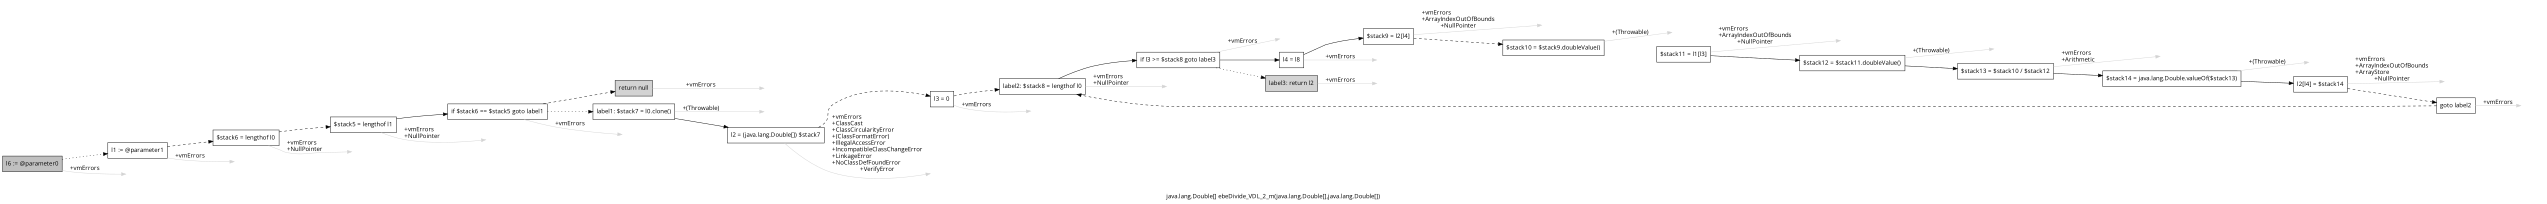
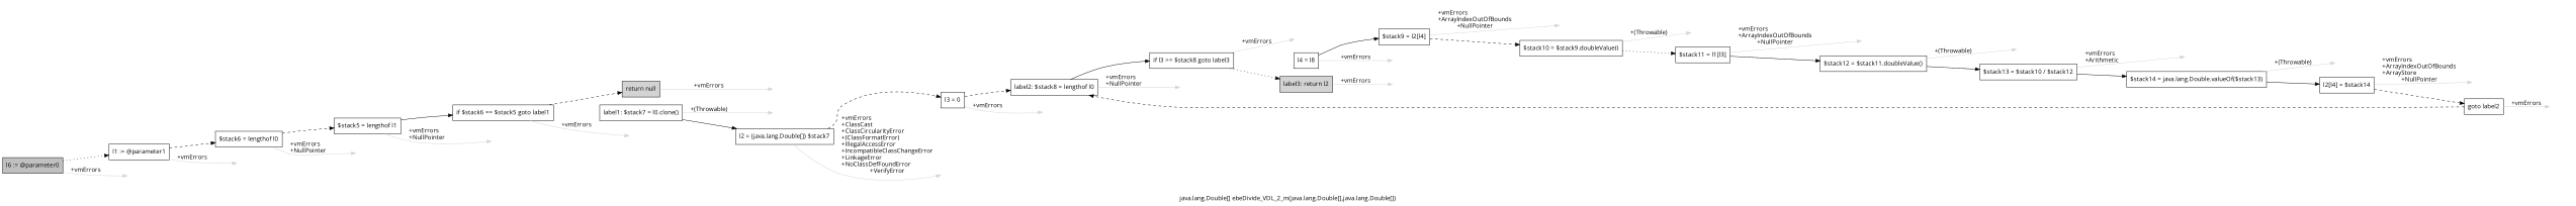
  digraph {
    fontname="Open Sans"
    label="java.lang.Double[] ebeDivide_VDL_2_m(java.lang.Double[],java.lang.Double[])"
    rankdir=LR
    node [fontname="Open Sans" shape=box style=invis]
    edge [color=black fontname="Open Sans"]
    n1 [fillcolor=gray label="l6 := @parameter0" style=filled]
    n2 [label="l1 := @parameter1" style=""]
    n3 [label=Esc]
    n4 [label="$stack6 = lengthof l0" style=""]
    n5 [label=Esc]
    n6 [label="$stack5 = lengthof l1" style=""]
    n7 [label=Esc]
    n8 [label="if $stack6 == $stack5 goto label1" style=""]
    n9 [label=Esc]
    n10 [fillcolor=lightgray label="return null" style=filled]
    n11 [label="label1: $stack7 = l0.clone()" style=""]
    n12 [label=Esc]
    n13 [label=Esc]
    n14 [label="l2 = (java.lang.Double[]) $stack7" style=""]
    n15 [label=Esc]
    n16 [label="l3 = 0" style=""]
    n17 [label=Esc]
    n18 [label="label2: $stack8 = lengthof l0" style=""]
    n19 [label=Esc]
    n20 [label="if l3 >= $stack8 goto label3" style=""]
    n21 [label=Esc]
    n22 [label="l4 = l8" style=""]
    n23 [fillcolor=lightgray label="label3: return l2" style=filled]
    n24 [label=Esc]
    n25 [label="$stack9 = l2[l4]" style=""]
    n26 [label=Esc]
    n27 [label=Esc]
    n28 [label="$stack10 = $stack9.doubleValue()" style=""]
    n29 [label=Esc]
    n30 [label="$stack11 = l1[l3]" style=""]
    n31 [label=Esc]
    n32 [label="$stack12 = $stack11.doubleValue()" style=""]
    n33 [label=Esc]
    n34 [label="$stack13 = $stack10 / $stack12" style=""]
    n35 [label=Esc]
    n36 [label="$stack14 = java.lang.Double.valueOf($stack13)" style=""]
    n37 [label=Esc]
    n38 [label="l2[l4] = $stack14" style=""]
    n39 [label=Esc]
    n40 [label="goto label2" style=""]
    n41 [label=Esc]
    n42 [label=Esc]
    n1 -> n2 [style=dotted]
    n1 -> n3 [color=lightgray label="\l+vmErrors"]
    n2 -> n4 [style=dashed]
    n2 -> n5 [color=lightgray label="\l+vmErrors"]
    n4 -> n6 [style=dashed]
    n4 -> n7 [color=lightgray label="\l+vmErrors\l+NullPointer"]
    n6 -> n8 [style=solid]
    n6 -> n9 [color=lightgray label="\l+vmErrors\l+NullPointer"]
    n8 -> n10 [style=dashed]
-   n8 -> n11 [style=dotted]
    n8 -> n12 [color=lightgray label="\l+vmErrors"]
    n10 -> n13 [color=lightgray label="\l+vmErrors"]
    n11 -> n14 [style=solid]
    n11 -> n15 [color=lightgray label="\l+(Throwable)"]
    n14 -> n16 [style=dashed]
    n14 -> n17 [color=lightgray label="\l+vmErrors\l+ClassCast\l+ClassCircularityError\l+(ClassFormatError)\l+IllegalAccessError\l+IncompatibleClassChangeError\l+LinkageError\l+NoClassDefFoundError\l+VerifyError"]
    n16 -> n18 [style=dashed]
    n16 -> n19 [color=lightgray label="\l+vmErrors"]
    n18 -> n20 [style=solid]
    n18 -> n21 [color=lightgray label="\l+vmErrors\l+NullPointer"]
-   n20 -> n22 [style=solid]
    n20 -> n23 [style=dotted]
    n20 -> n24 [color=lightgray label="\l+vmErrors"]
    n22 -> n25 [style=solid]
    n22 -> n26 [color=lightgray label="\l+vmErrors"]
    n23 -> n27 [color=lightgray label="\l+vmErrors"]
    n25 -> n28 [style=dashed]
    n25 -> n29 [color=lightgray label="\l+vmErrors\l+ArrayIndexOutOfBounds\l+NullPointer"]
+   n28 -> n30 [style=dotted]
    n28 -> n31 [color=lightgray label="\l+(Throwable)"]
    n30 -> n32 [style=solid]
    n30 -> n33 [color=lightgray label="\l+vmErrors\l+ArrayIndexOutOfBounds\l+NullPointer"]
    n32 -> n34 [style=solid]
    n32 -> n35 [color=lightgray label="\l+(Throwable)"]
    n34 -> n36 [style=solid]
    n34 -> n37 [color=lightgray label="\l+vmErrors\l+Arithmetic"]
    n36 -> n38 [style=solid]
    n36 -> n39 [color=lightgray label="\l+(Throwable)"]
    n38 -> n40 [style=dashed]
    n38 -> n41 [color=lightgray label="\l+vmErrors\l+ArrayIndexOutOfBounds\l+ArrayStore\l+NullPointer"]
    n40 -> n18 [style=dashed]
    n40 -> n42 [color=lightgray label="\l+vmErrors"]
  }
